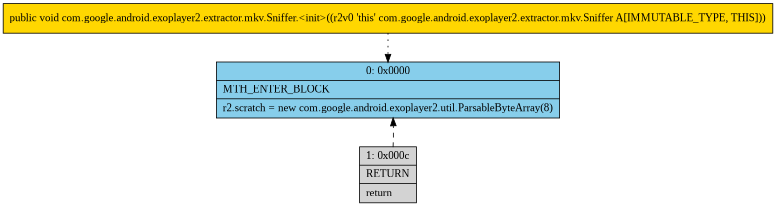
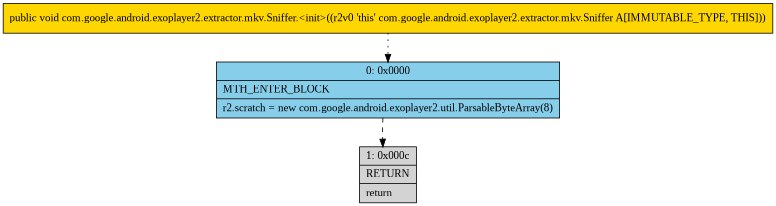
  digraph {
    fontname="Liberation Serif"
    node [shape=record style=filled fontname="Liberation Serif"]
    edge [fontname="Liberation Serif"]
    n1 [label="{0\:\ 0x0000|MTH_ENTER_BLOCK\l|r2.scratch = new com.google.android.exoplayer2.util.ParsableByteArray(8)\l}" fillcolor=skyblue]
    n2 [label="{1\:\ 0x000c|RETURN\l|return\l}" fillcolor=lightgrey]
    n3 [label="{public void com.google.android.exoplayer2.extractor.mkv.Sniffer.\<init\>((r2v0 'this' com.google.android.exoplayer2.extractor.mkv.Sniffer A[IMMUTABLE_TYPE, THIS])) }" fillcolor=gold]
-   n2 -> n1 [style=dashed]
+   n1 -> n2 [style=dashed]
    n3 -> n1 [style=dotted]
  }
